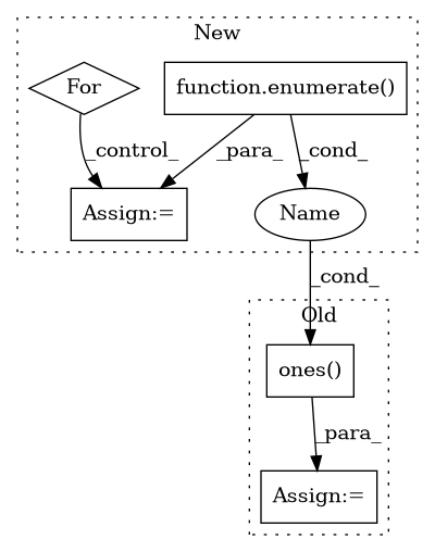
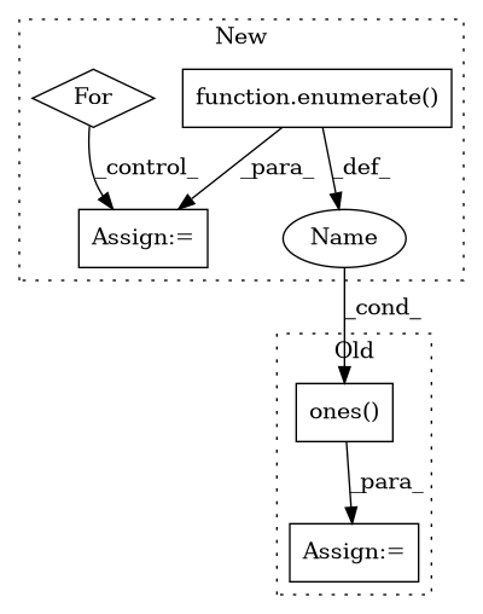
  digraph {
    node [a=75 l=3 shape=box]
    n1 [l="8,1" label="ones()" s="297,311"]
    n2 [a=68 label="Assign:=" s=261]
    n3 [l="10,1" label="function.enumerate()" s="1034,1047"]
    n4 [a=107 l="4,22" label=For s="1009,1048" shape=diamond]
    n5 [a=68 label="Assign:=" s=1082]
    n6 [a=87 l=12 label=Name s=1018 shape=ellipse]
    subgraph cluster_1 {
      label=Old
      style=dotted
      n1
      n2
    }
    subgraph cluster_2 {
      label=New
      style=dotted
      n3
      n4
      n5
      n6
    }
    n1 -> n2 [label=_para_]
    n3 -> n5 [label=_para_]
-   n3 -> n6 [label=_cond_]
+   n3 -> n6 [label=_def_]
    n4 -> n5 [label=_control_]
    n6 -> n1 [label=_cond_]
  }
